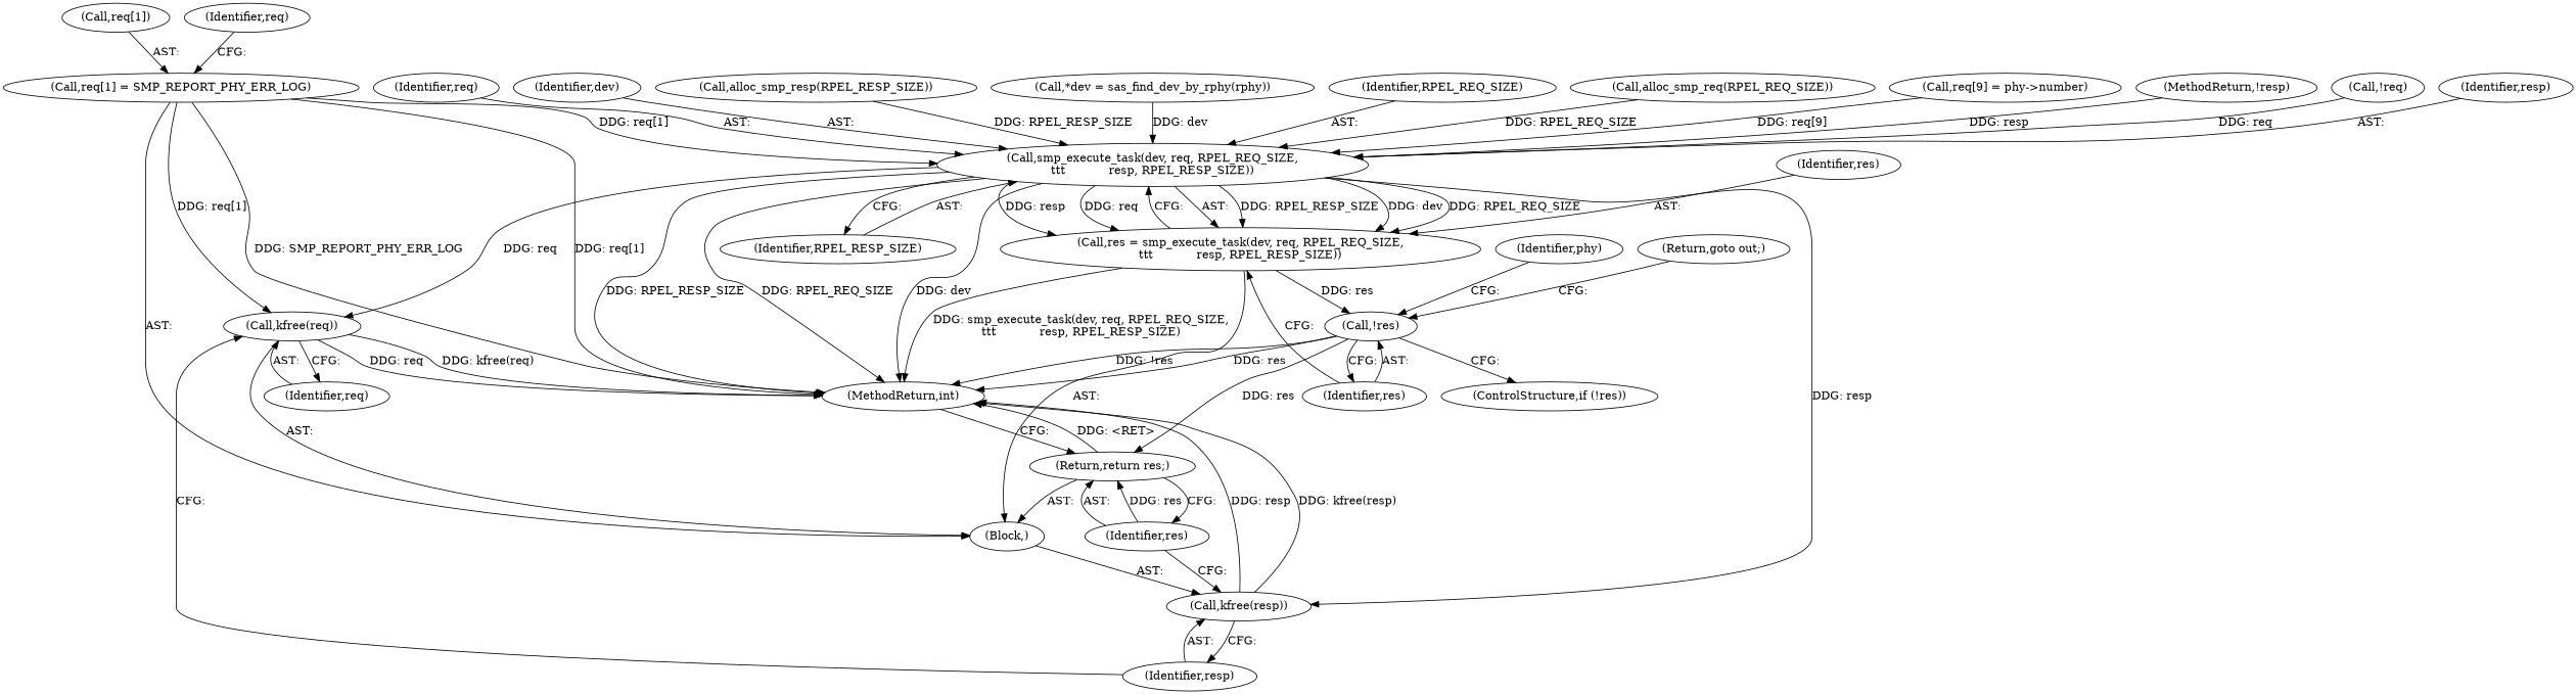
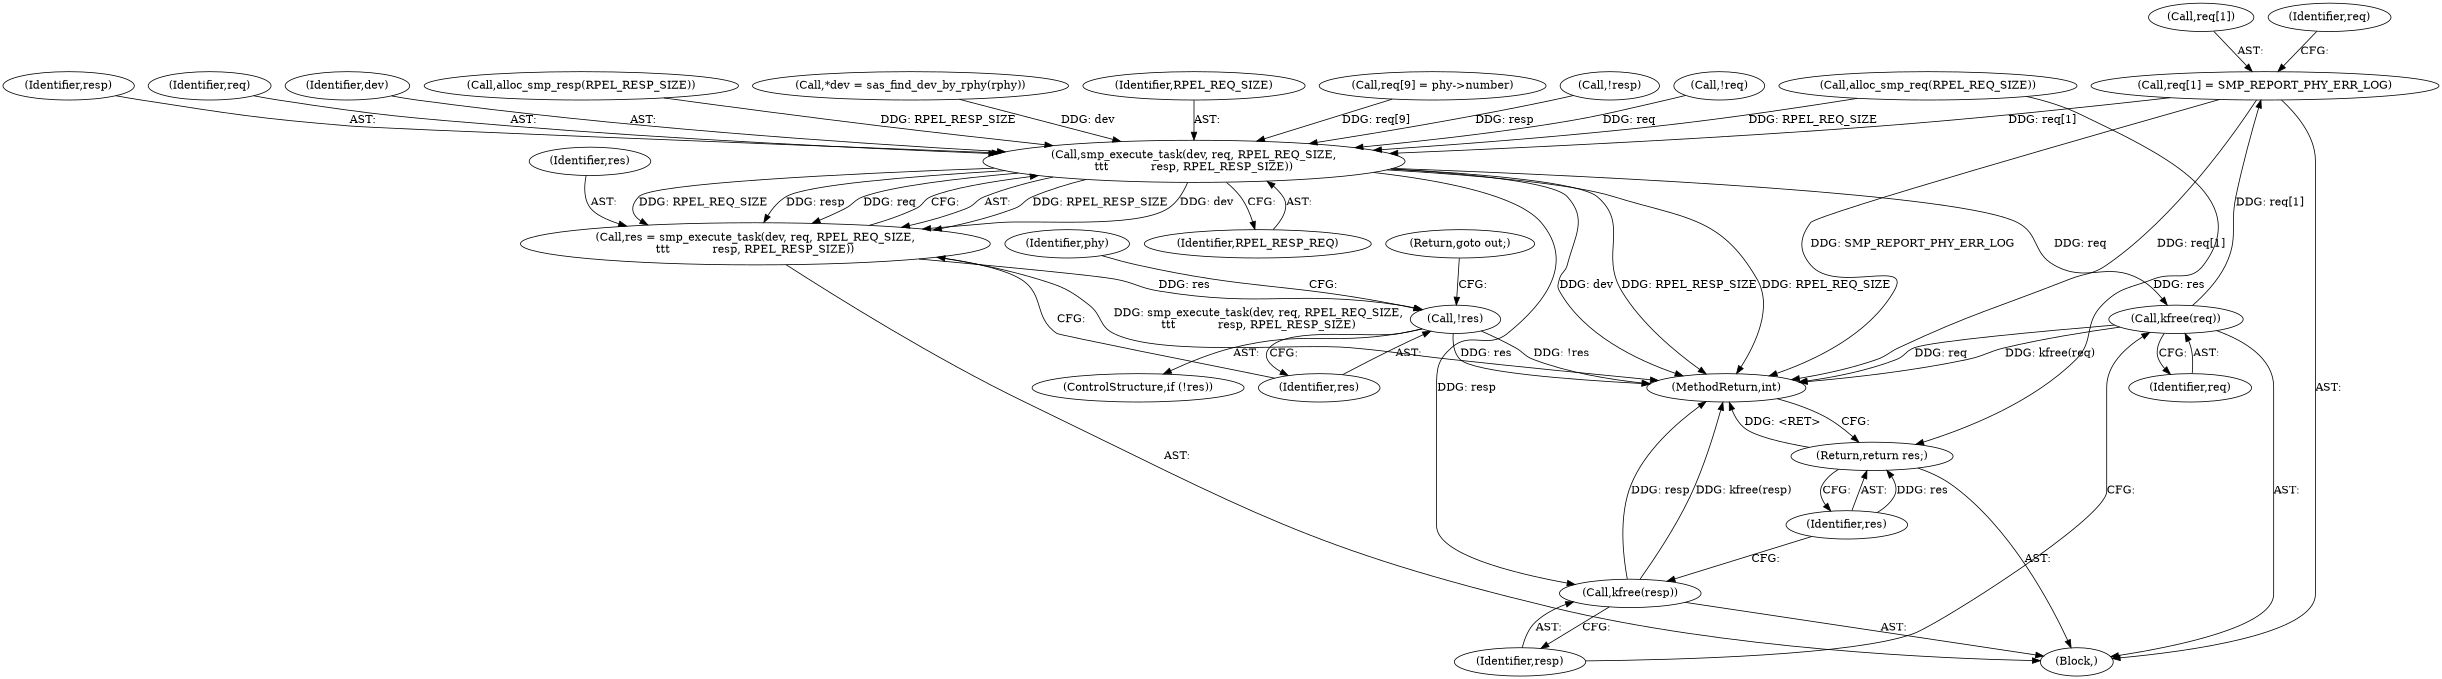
  digraph {
    n1 [label="(Call,req[1] = SMP_REPORT_PHY_ERR_LOG)"]
    n2 [label="(Call,smp_execute_task(dev, req, RPEL_REQ_SIZE,\n\t\t\t            resp, RPEL_RESP_SIZE))"]
    n3 [label="(Call,kfree(req))"]
    n4 [label="(MethodReturn,int)"]
    n5 [label="(Block,)"]
    n6 [label="(Call,res = smp_execute_task(dev, req, RPEL_REQ_SIZE,\n\t\t\t            resp, RPEL_RESP_SIZE))"]
    n7 [label="(Call,kfree(resp))"]
-   n8 [label="(Identifier,RPEL_RESP_SIZE)"]
+   n8 [label="(Identifier,RPEL_RESP_REQ)"]
    n9 [label="(Identifier,req)"]
    n10 [label="(Return,return res;)"]
    n11 [label="(Call,!res)"]
    n12 [label="(Identifier,resp)"]
    n13 [label="(Identifier,res)"]
    n14 [label="(ControlStructure,if (!res))"]
    n15 [label="(Identifier,res)"]
    n16 [label="(Call,req[9] = phy->number)"]
-   n17 [label="(MethodReturn,!resp)"]
+   n17 [label="(Call,!resp)"]
    n18 [label="(Call,!req)"]
    n19 [label="(Identifier,resp)"]
    n20 [label="(Return,goto out;)"]
    n21 [label="(Call,req[1])"]
    n22 [label="(Identifier,req)"]
    n23 [label="(Identifier,dev)"]
    n24 [label="(Identifier,phy)"]
    n25 [label="(Call,alloc_smp_resp(RPEL_RESP_SIZE))"]
    n26 [label="(Identifier,res)"]
    n27 [label="(Call,*dev = sas_find_dev_by_rphy(rphy))"]
    n28 [label="(Identifier,RPEL_REQ_SIZE)"]
    n29 [label="(Identifier,req)"]
    n30 [label="(Call,alloc_smp_req(RPEL_REQ_SIZE))"]
    n1 -> n2 [label="DDG: req[1]"]
-   n1 -> n3 [label="DDG: req[1]"]
+   n3 -> n1 [label="DDG: req[1]"]
    n1 -> n4 [label="DDG: req[1]"]
    n1 -> n4 [label="DDG: SMP_REPORT_PHY_ERR_LOG"]
    n1 -> n5 [label="AST: "]
    n2 -> n3 [label="DDG: req"]
    n2 -> n4 [label="DDG: RPEL_RESP_SIZE"]
    n2 -> n4 [label="DDG: RPEL_REQ_SIZE"]
    n2 -> n4 [label="DDG: dev"]
    n2 -> n6 [label="AST: "]
    n2 -> n6 [label="DDG: RPEL_RESP_SIZE"]
    n2 -> n6 [label="DDG: dev"]
    n2 -> n6 [label="DDG: RPEL_REQ_SIZE"]
    n2 -> n6 [label="DDG: resp"]
    n2 -> n6 [label="DDG: req"]
    n2 -> n7 [label="DDG: resp"]
    n2 -> n8 [label="CFG: "]
    n3 -> n4 [label="DDG: req"]
    n3 -> n4 [label="DDG: kfree(req)"]
    n3 -> n5 [label="AST: "]
    n3 -> n9 [label="CFG: "]
    n4 -> n10 [label="CFG: "]
    n6 -> n2 [label="CFG: "]
    n6 -> n4 [label="DDG: smp_execute_task(dev, req, RPEL_REQ_SIZE,\n\t\t\t            resp, RPEL_RESP_SIZE)"]
    n6 -> n5 [label="AST: "]
    n6 -> n11 [label="DDG: res"]
    n7 -> n4 [label="DDG: resp"]
    n7 -> n4 [label="DDG: kfree(resp)"]
-   n5 -> n7 [label="AST: "]
+   n7 -> n5 [label="AST: "]
    n7 -> n12 [label="CFG: "]
    n8 -> n2 [label="AST: "]
    n9 -> n3 [label="AST: "]
    n10 -> n4 [label="DDG: <RET>"]
    n10 -> n5 [label="AST: "]
    n10 -> n15 [label="CFG: "]
    n11 -> n4 [label="DDG: !res"]
    n11 -> n4 [label="DDG: res"]
-   n11 -> n10 [label="DDG: res"]
+   n30 -> n10 [label="DDG: res"]
    n11 -> n13 [label="CFG: "]
-   n11 -> n14 [label="CFG: "]
+   n11 -> n14 [label="AST: "]
    n12 -> n3 [label="CFG: "]
    n12 -> n7 [label="AST: "]
    n13 -> n6 [label="CFG: "]
    n13 -> n11 [label="AST: "]
    n15 -> n7 [label="CFG: "]
    n15 -> n10 [label="AST: "]
    n15 -> n10 [label="DDG: res"]
    n16 -> n2 [label="DDG: req[9]"]
    n17 -> n2 [label="DDG: resp"]
    n18 -> n2 [label="DDG: req"]
    n19 -> n2 [label="AST: "]
    n20 -> n11 [label="CFG: "]
    n21 -> n1 [label="AST: "]
    n22 -> n2 [label="AST: "]
    n23 -> n2 [label="AST: "]
    n24 -> n11 [label="CFG: "]
    n25 -> n2 [label="DDG: RPEL_RESP_SIZE"]
    n26 -> n6 [label="AST: "]
    n27 -> n2 [label="DDG: dev"]
    n28 -> n2 [label="AST: "]
    n29 -> n1 [label="CFG: "]
    n30 -> n2 [label="DDG: RPEL_REQ_SIZE"]
  }
